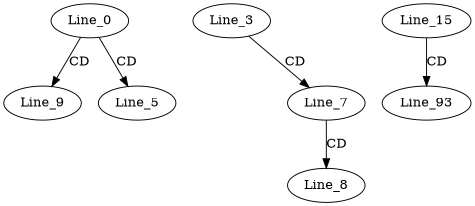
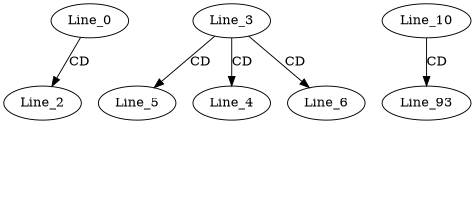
  digraph {
    Line_0
-   Line_2 [label=Line_9]
+   Line_2
    Line_3
+   Line_4
    Line_5
-   Line_6 [label=Line_7]
-   Line_8
+   Line_6
    n8 [label=Line_93]
-   Line_10 [label=Line_15]
+   Line_10
    Line_0 -> Line_2 [label=CD]
-   Line_0 -> Line_5 [label=CD]
+   Line_3 -> Line_4 [label=CD]
+   Line_3 -> Line_5 [label=CD]
    Line_3 -> Line_6 [label=CD]
-   Line_6 -> Line_8 [label=CD]
    Line_10 -> n8 [label=CD]
  }
